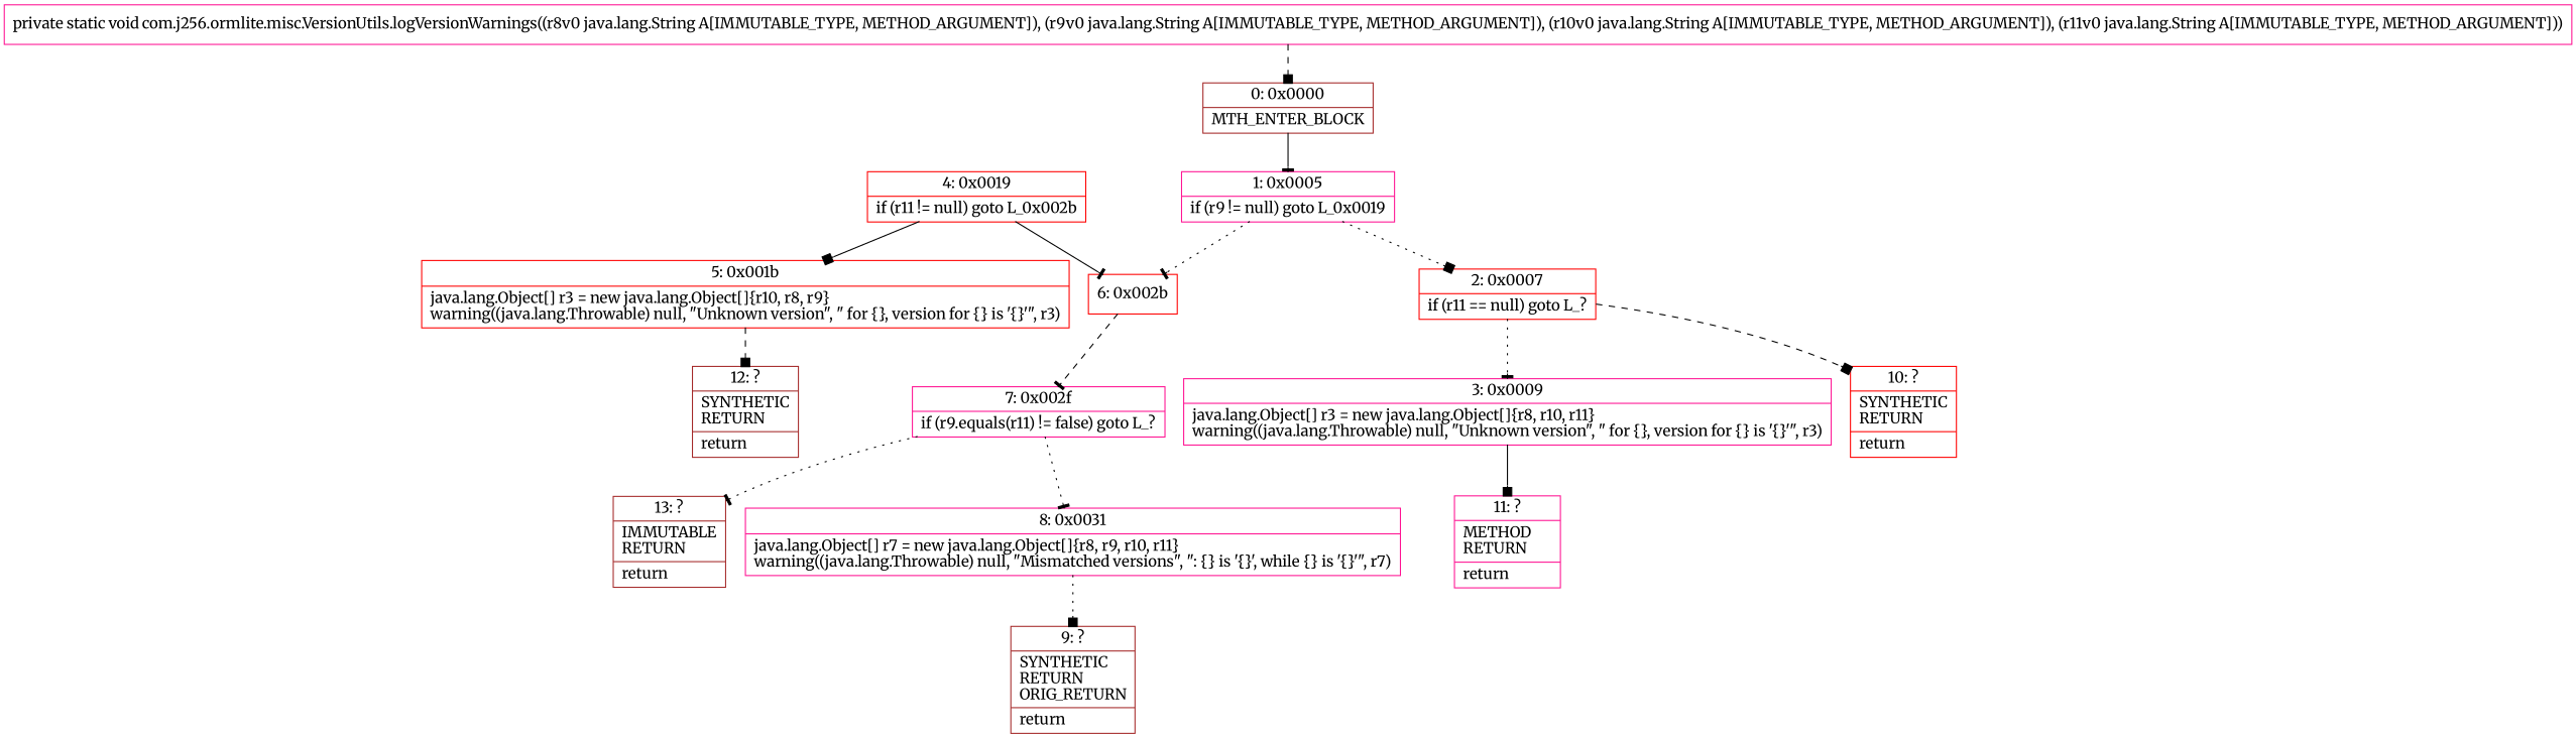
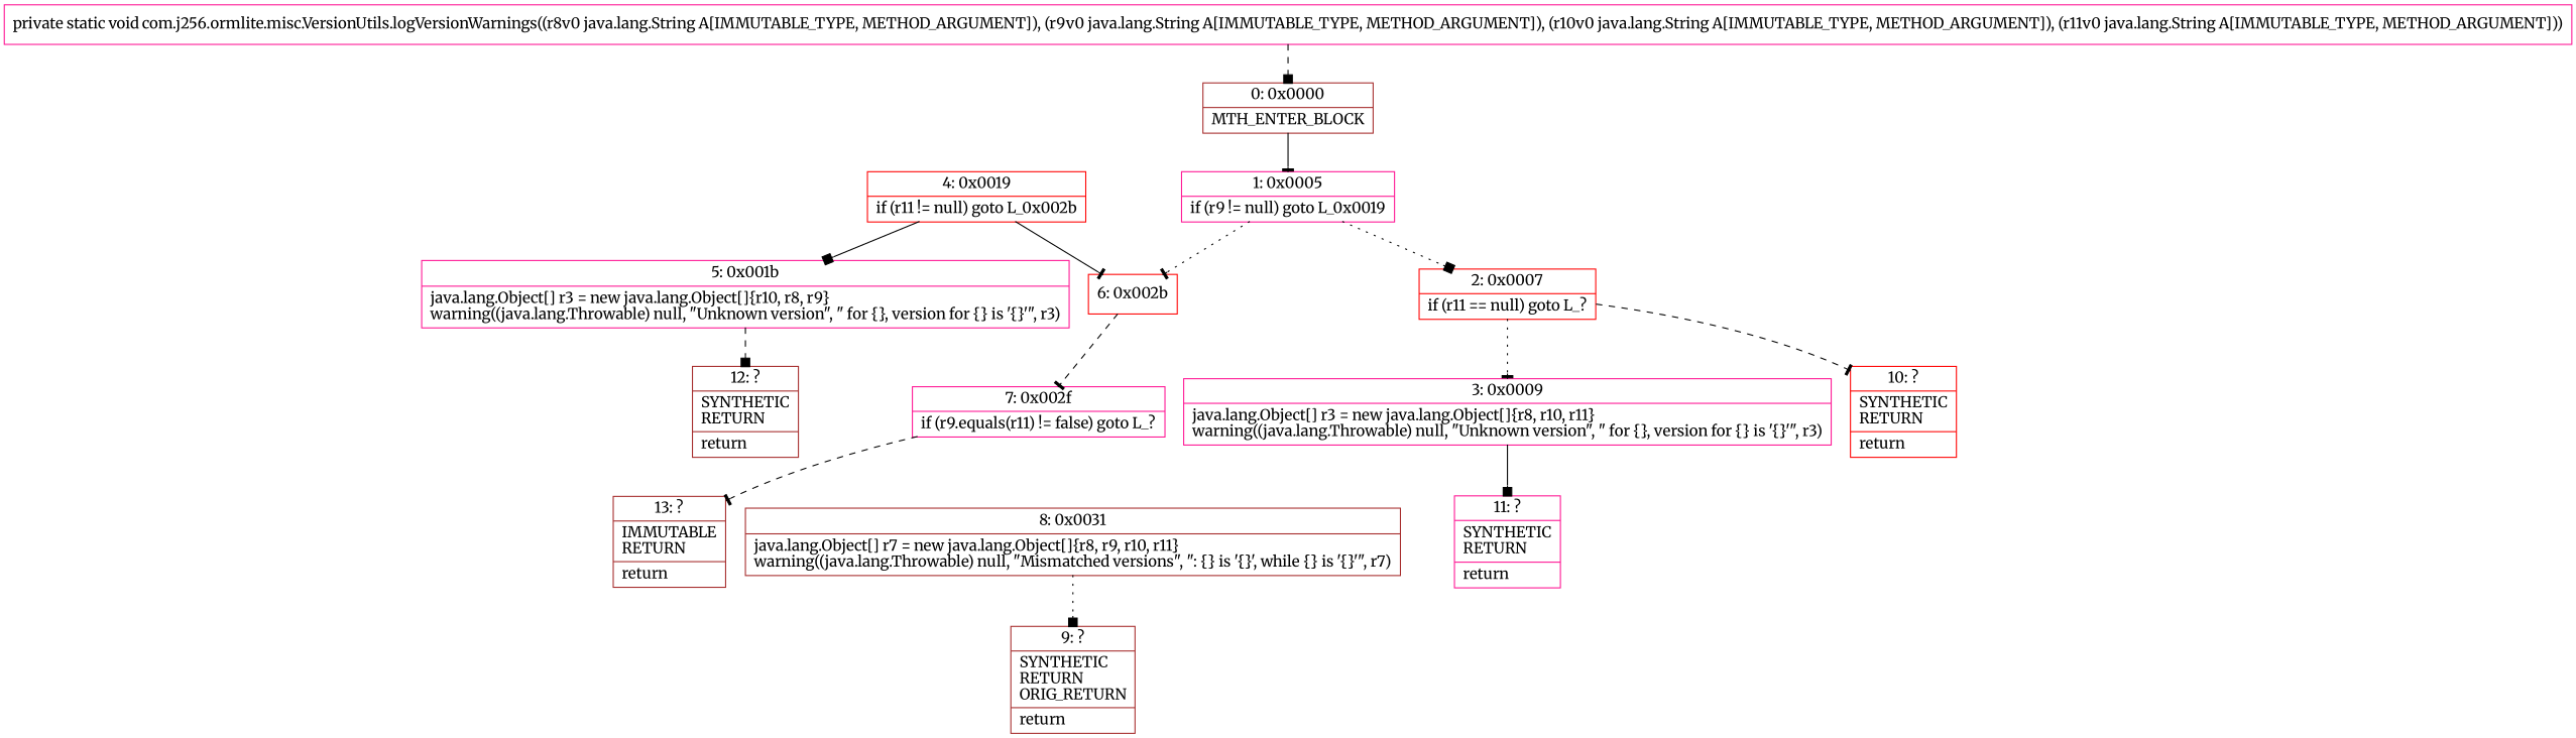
  digraph {
    fontname=Merriweather
    node [color=brown fontname=Merriweather shape=record]
    edge [arrowhead=tee fontname=Merriweather style=dotted]
    n1 [label="{0\:\ 0x0000|MTH_ENTER_BLOCK\l}"]
    n2 [color=deeppink label="{1\:\ 0x0005|if (r9 != null) goto L_0x0019\l}"]
    n3 [color=red label="{2\:\ 0x0007|if (r11 == null) goto L_?\l}"]
    n4 [color=red label="{6\:\ 0x002b}"]
    n5 [color=deeppink label="{3\:\ 0x0009|java.lang.Object[] r3 = new java.lang.Object[]\{r8, r10, r11\}\lwarning((java.lang.Throwable) null, \"Unknown version\", \" for \{\}, version for \{\} is '\{\}'\", r3)\l}"]
    n6 [color=red label="{10\:\ ?|SYNTHETIC\lRETURN\l|return\l}"]
    n7 [color=red label="{4\:\ 0x0019|if (r11 != null) goto L_0x002b\l}"]
-   n8 [color=red label="{5\:\ 0x001b|java.lang.Object[] r3 = new java.lang.Object[]\{r10, r8, r9\}\lwarning((java.lang.Throwable) null, \"Unknown version\", \" for \{\}, version for \{\} is '\{\}'\", r3)\l}"]
-   n9 [color=deeppink label="{11\:\ ?|METHOD\lRETURN\l|return\l}"]
+   n8 [color=deeppink label="{5\:\ 0x001b|java.lang.Object[] r3 = new java.lang.Object[]\{r10, r8, r9\}\lwarning((java.lang.Throwable) null, \"Unknown version\", \" for \{\}, version for \{\} is '\{\}'\", r3)\l}"]
+   n9 [color=deeppink label="{11\:\ ?|SYNTHETIC\lRETURN\l|return\l}"]
    n10 [label="{12\:\ ?|SYNTHETIC\lRETURN\l|return\l}"]
    n11 [color=deeppink label="{7\:\ 0x002f|if (r9.equals(r11) != false) goto L_?\l}"]
-   n12 [color=deeppink label="{8\:\ 0x0031|java.lang.Object[] r7 = new java.lang.Object[]\{r8, r9, r10, r11\}\lwarning((java.lang.Throwable) null, \"Mismatched versions\", \": \{\} is '\{\}', while \{\} is '\{\}'\", r7)\l}"]
+   n12 [label="{8\:\ 0x0031|java.lang.Object[] r7 = new java.lang.Object[]\{r8, r9, r10, r11\}\lwarning((java.lang.Throwable) null, \"Mismatched versions\", \": \{\} is '\{\}', while \{\} is '\{\}'\", r7)\l}"]
    n13 [label="{13\:\ ?|IMMUTABLE\lRETURN\l|return\l}"]
    n14 [label="{9\:\ ?|SYNTHETIC\lRETURN\lORIG_RETURN\l|return\l}"]
    n15 [color=deeppink label="{private static void com.j256.ormlite.misc.VersionUtils.logVersionWarnings((r8v0 java.lang.String A[IMMUTABLE_TYPE, METHOD_ARGUMENT]), (r9v0 java.lang.String A[IMMUTABLE_TYPE, METHOD_ARGUMENT]), (r10v0 java.lang.String A[IMMUTABLE_TYPE, METHOD_ARGUMENT]), (r11v0 java.lang.String A[IMMUTABLE_TYPE, METHOD_ARGUMENT])) }"]
    n1 -> n2 [style=solid]
    n2 -> n3 [arrowhead=box]
    n2 -> n4
    n3 -> n5
-   n3 -> n6 [arrowhead=box style=dashed]
+   n3 -> n6 [style=dashed]
    n4 -> n11 [style=dashed]
    n5 -> n9 [arrowhead=box style=solid]
    n7 -> n4 [style=solid]
    n7 -> n8 [arrowhead=box style=solid]
    n8 -> n10 [arrowhead=box style=dashed]
-   n11 -> n12
-   n11 -> n13
+   n11 -> n13 [style=dashed]
    n12 -> n14 [arrowhead=box]
    n15 -> n1 [arrowhead=box style=dashed]
  }
